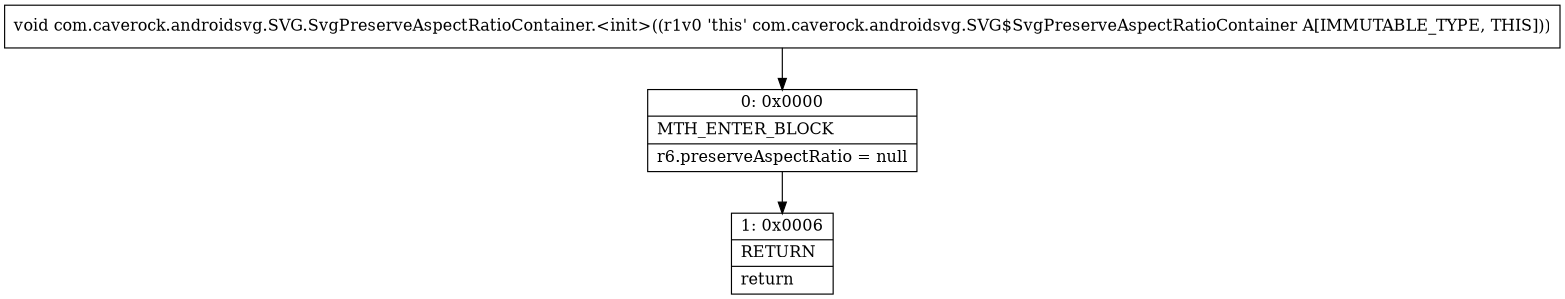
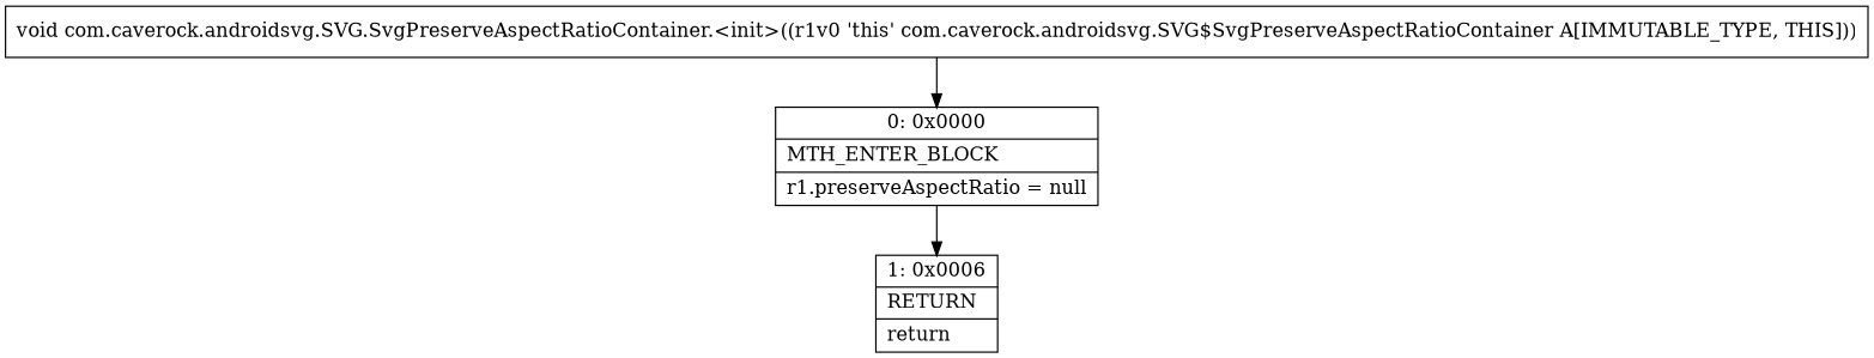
  digraph {
    node [shape=record]
-   n1 [label="{0\:\ 0x0000|MTH_ENTER_BLOCK\l|r6.preserveAspectRatio = null\l}"]
+   n1 [label="{0\:\ 0x0000|MTH_ENTER_BLOCK\l|r1.preserveAspectRatio = null\l}"]
    n2 [label="{1\:\ 0x0006|RETURN\l|return\l}"]
    n3 [label="{void com.caverock.androidsvg.SVG.SvgPreserveAspectRatioContainer.\<init\>((r1v0 'this' com.caverock.androidsvg.SVG$SvgPreserveAspectRatioContainer A[IMMUTABLE_TYPE, THIS])) }"]
    n1 -> n2
    n3 -> n1
  }
